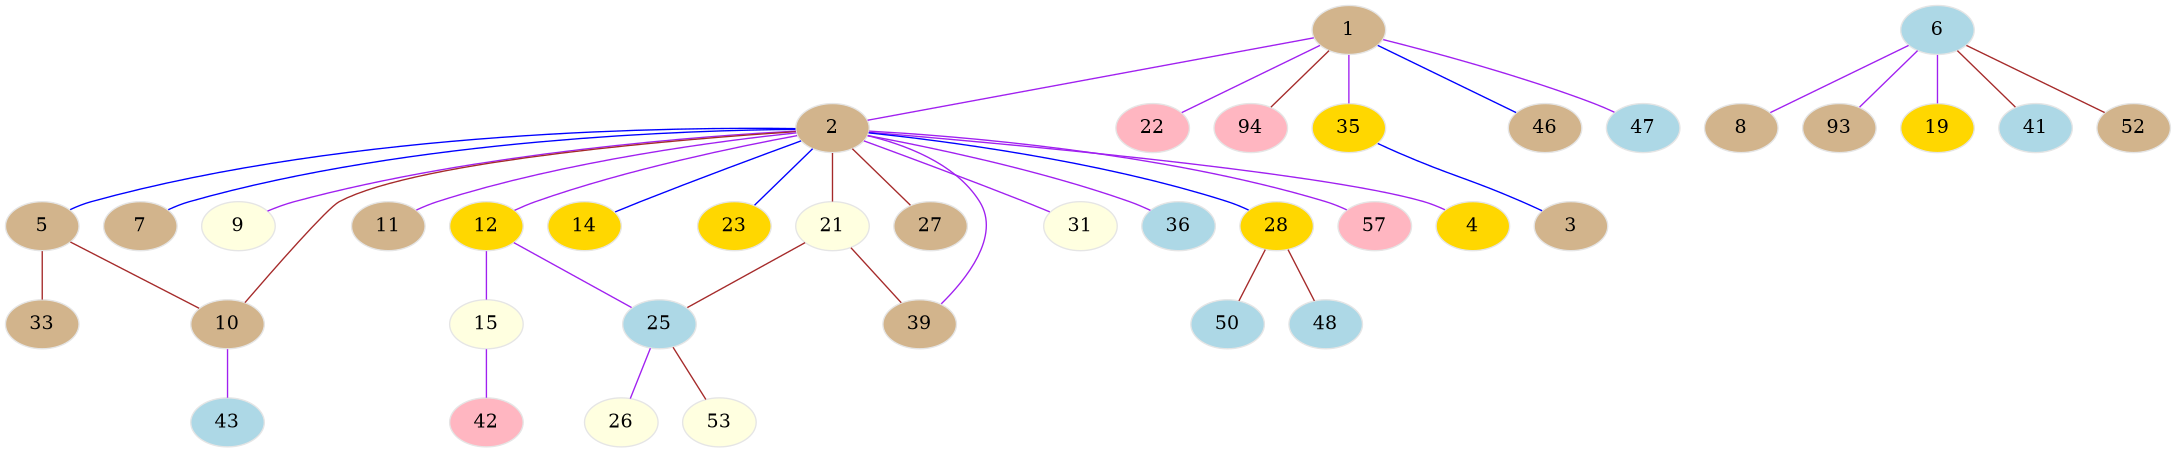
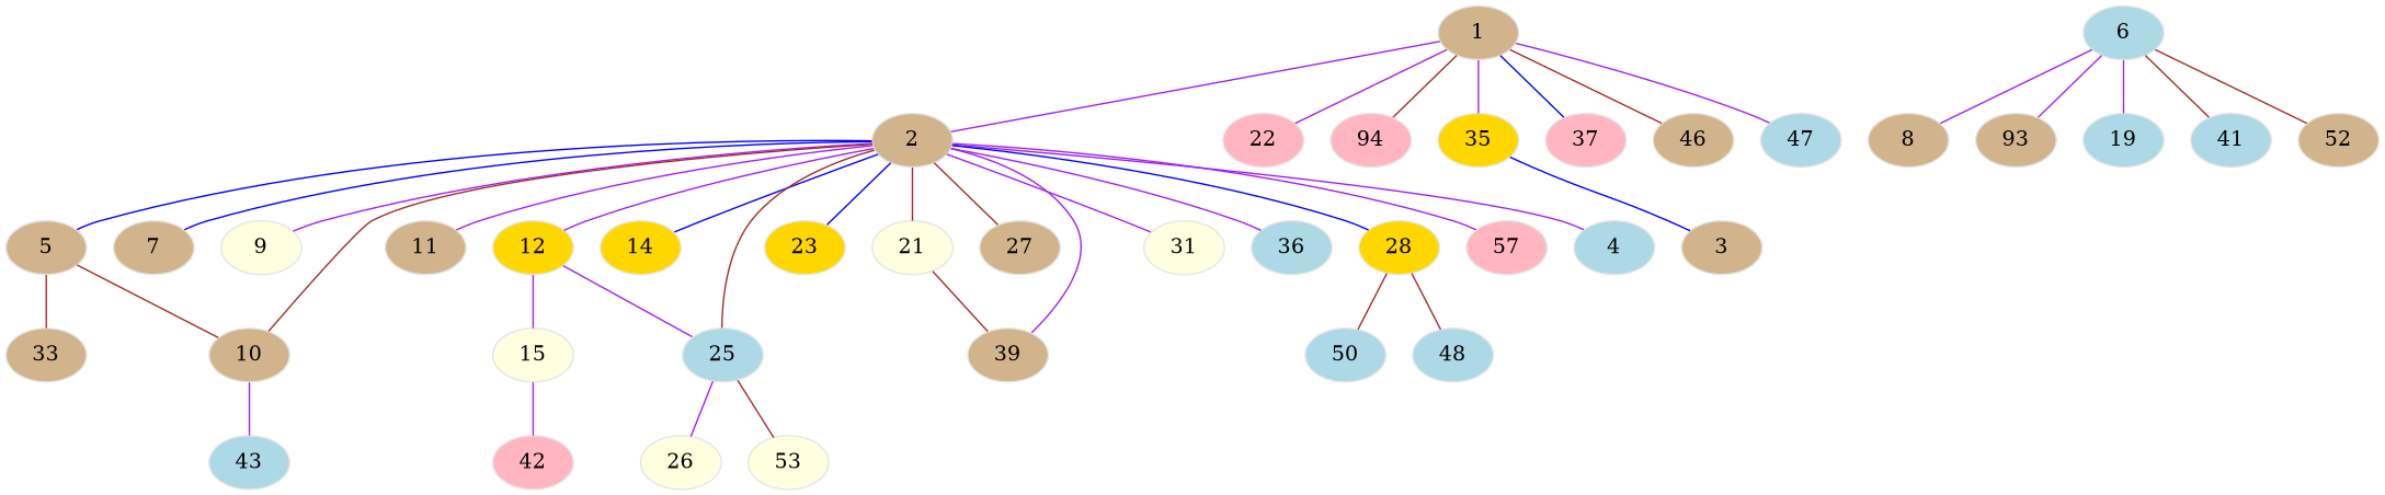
  graph {
    node [color=gray90 fillcolor=tan style=filled]
    edge [color=purple]
    1 [super="+17"]
    2 [super="+32"]
    22 [fillcolor=lightpink]
    n4 [fillcolor=lightpink label=94]
    35 [fillcolor=gold]
+   37 [fillcolor=lightpink]
    46
    47 [fillcolor=lightblue]
-   4 [fillcolor=gold]
+   4 [fillcolor=lightblue]
    5 [super="+20"]
    7
    9 [fillcolor=lightyellow super="+16"]
    10 [super="+30"]
    11
    12 [fillcolor=gold super="+24"]
    14 [fillcolor=gold]
    21 [fillcolor=lightyellow]
    23 [fillcolor=gold]
    25 [fillcolor=lightblue super="+49"]
    27
    28 [fillcolor=gold super="+40"]
    31 [fillcolor=lightyellow]
    36 [fillcolor=lightblue]
    39 [super="+44"]
    n25 [fillcolor=lightpink label=57]
    3
    33
    6 [fillcolor=lightblue super="+45"]
    8
    n30 [label=93]
-   19 [fillcolor=gold]
+   19 [fillcolor=lightblue]
    41 [fillcolor=lightblue]
    52
    43 [fillcolor=lightblue]
    15 [fillcolor=lightyellow super="+38"]
    42 [fillcolor=lightpink]
    26 [fillcolor=lightyellow]
    53 [fillcolor=lightyellow]
    48 [fillcolor=lightblue]
    50 [fillcolor=lightblue]
    1 -- 2
    1 -- 22
    1 -- n4 [color=brown]
    1 -- 35
-   1 -- 46 [color=blue]
+   1 -- 37 [color=blue]
+   1 -- 46 [color=brown]
    1 -- 47
    2 -- 4
    2 -- 5 [color=blue]
    2 -- 7 [color=blue]
    2 -- 9
    2 -- 10 [color=brown]
    2 -- 11
    2 -- 12
    2 -- 14 [color=blue]
    2 -- 21 [color=brown]
    2 -- 23 [color=blue]
-   21 -- 25 [color=brown]
+   2 -- 25 [color=brown]
    2 -- 27 [color=brown]
    2 -- 28 [color=blue weight=2]
    2 -- 31
    2 -- 36
    2 -- 39
    2 -- n25
    35 -- 3 [color=blue]
    5 -- 10 [color=brown]
    5 -- 33 [color=brown]
    10 -- 43
    12 -- 25
    12 -- 15
    21 -- 39 [color=brown]
    25 -- 26
    25 -- 53 [color=brown]
    28 -- 48 [color=brown]
    28 -- 50 [color=brown]
    6 -- 8
    6 -- n30
    6 -- 19
    6 -- 41 [color=brown]
    6 -- 52 [color=brown]
    15 -- 42
  }
